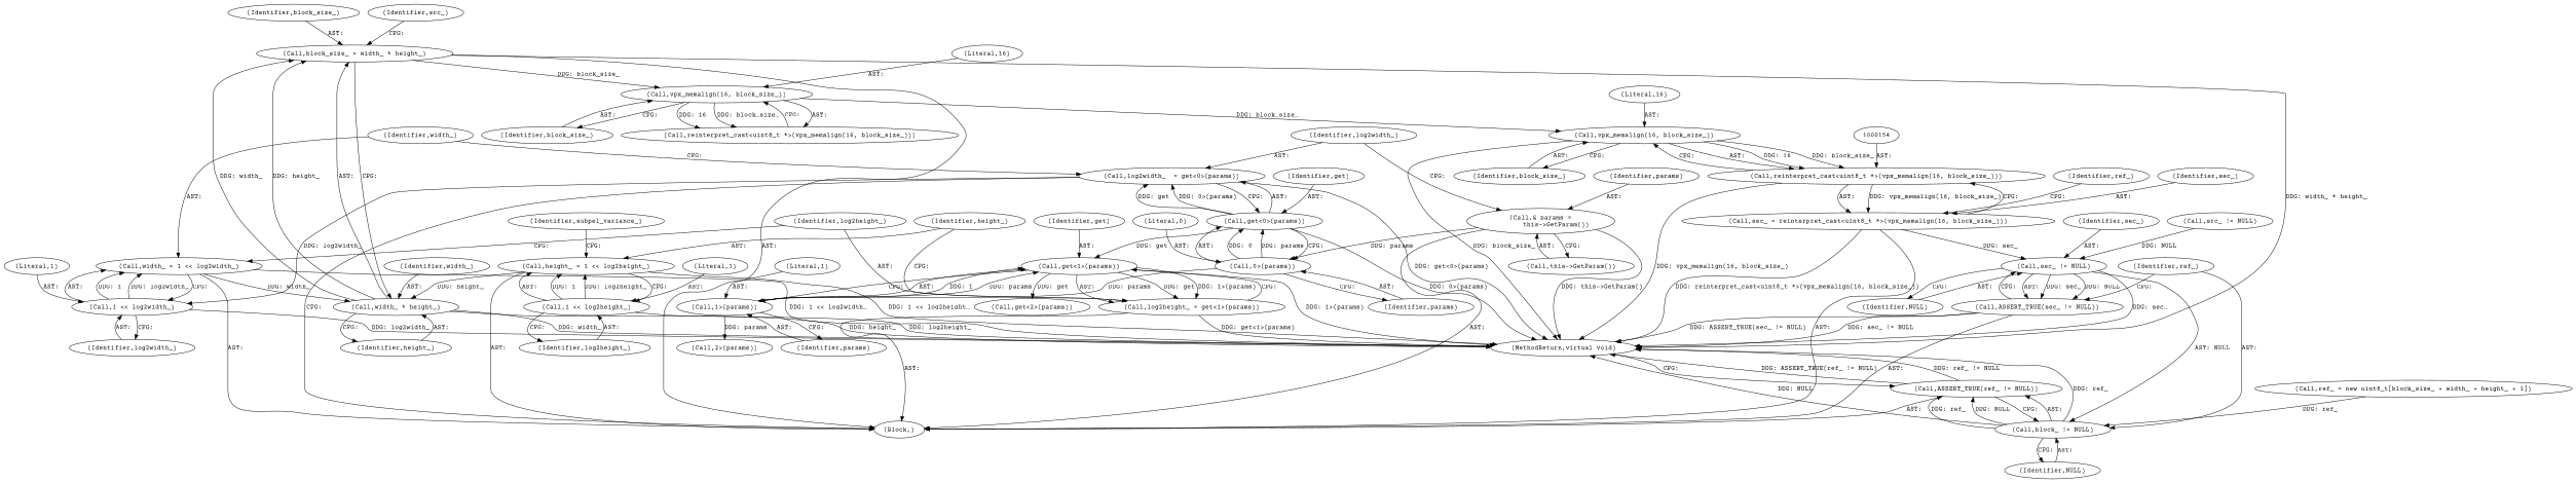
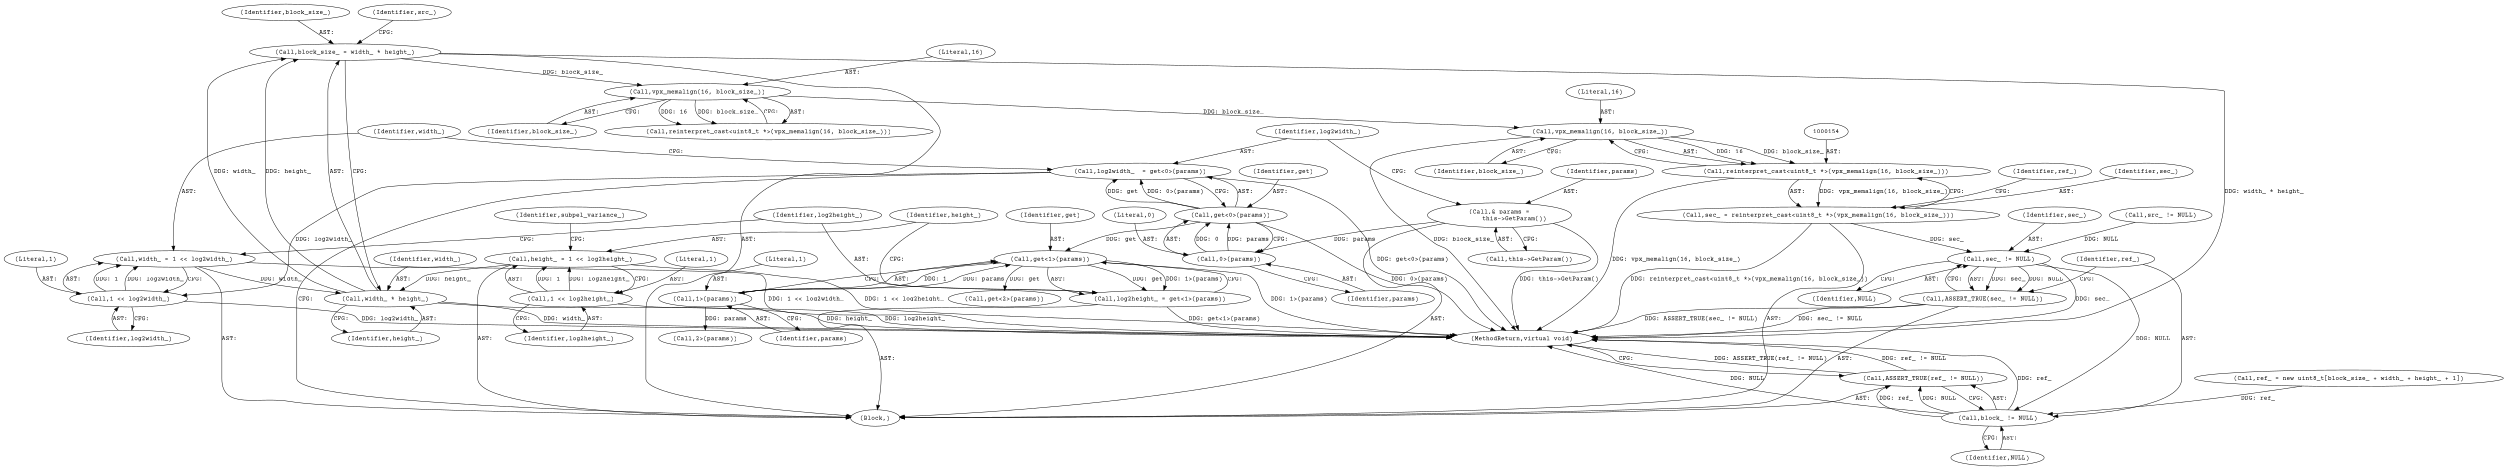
  digraph {
    fontname="Courier Prime"
    node [fontname="Courier Prime"]
    edge [fontname="Courier Prime"]
    n1 [label="(Call,vpx_memalign(16, block_size_))"]
    n2 [label="(Call,reinterpret_cast<uint8_t *>(vpx_memalign(16, block_size_)))"]
    n3 [label="(Identifier,block_size_)"]
    n4 [label="(MethodReturn,virtual void)"]
    n5 [label="(Call,sec_ = reinterpret_cast<uint8_t *>(vpx_memalign(16, block_size_)))"]
    n6 [label="(Call,ASSERT_TRUE(ref_ != NULL))"]
    n7 [label="(Call,vpx_memalign(16, block_size_))"]
    n8 [label="(Call,reinterpret_cast<uint8_t *>(vpx_memalign(16, block_size_)))"]
    n9 [label="(Identifier,block_size_)"]
    n10 [label="(Call,block_size_ = width_ * height_)"]
    n11 [label="(Call,width_ * height_)"]
    n12 [label="(Block,)"]
    n13 [label="(Identifier,height_)"]
    n14 [label="(Call,width_ = 1 << log2width_)"]
    n15 [label="(Call,1 << log2width_)"]
    n16 [label="(Identifier,log2width_)"]
    n17 [label="(Call,log2width_  = get<0>(params))"]
    n18 [label="(Call,get<0>(params))"]
    n19 [label="(Call,0>(params))"]
    n20 [label="(Call,get<1>(params))"]
    n21 [label="(Call,1>(params))"]
    n22 [label="(Identifier,params)"]
    n23 [label="(Call,log2height_ = get<1>(params))"]
    n24 [label="(Call,get<2>(params))"]
    n25 [label="(Identifier,params)"]
    n26 [label="(Call,2>(params))"]
    n27 [label="(Call,& params =\n        this->GetParam())"]
    n28 [label="(Call,this->GetParam())"]
    n29 [label="(Call,height_ = 1 << log2height_)"]
    n30 [label="(Call,1 << log2height_)"]
    n31 [label="(Identifier,log2height_)"]
    n32 [label="(Call,sec_ != NULL)"]
    n33 [label="(Call,ASSERT_TRUE(sec_ != NULL))"]
    n34 [label="(Call,block_ != NULL)"]
    n35 [label="(Identifier,NULL)"]
    n36 [label="(Identifier,NULL)"]
    n37 [label="(Identifier,height_)"]
    n38 [label="(Literal,1)"]
    n39 [label="(Identifier,params)"]
    n40 [label="(Identifier,get)"]
    n41 [label="(Identifier,block_size_)"]
    n42 [label="(Literal,0)"]
    n43 [label="(Literal,16)"]
    n44 [label="(Identifier,width_)"]
    n45 [label="(Identifier,log2height_)"]
    n46 [label="(Identifier,subpel_variance_)"]
    n47 [label="(Identifier,log2width_)"]
    n48 [label="(Identifier,ref_)"]
    n49 [label="(Identifier,sec_)"]
    n50 [label="(Call,src_ != NULL)"]
    n51 [label="(Literal,16)"]
    n52 [label="(Literal,1)"]
    n53 [label="(Identifier,width_)"]
    n54 [label="(Identifier,sec_)"]
    n55 [label="(Identifier,src_)"]
    n56 [label="(Identifier,ref_)"]
    n57 [label="(Call,ref_ = new uint8_t[block_size_ + width_ + height_ + 1])"]
    n58 [label="(Identifier,get)"]
    n59 [label="(Literal,1)"]
    1000154
    n1 -> n2 [label="AST: "]
    n1 -> n2 [label="DDG: 16"]
    n1 -> n2 [label="DDG: block_size_"]
    n1 -> n3 [label="CFG: "]
    n1 -> n4 [label="DDG: block_size_"]
    n2 -> n1 [label="CFG: "]
    n2 -> n4 [label="DDG: vpx_memalign(16, block_size_)"]
    n2 -> n5 [label="AST: "]
    n2 -> n5 [label="DDG: vpx_memalign(16, block_size_)"]
    n3 -> n1 [label="AST: "]
    n4 -> n6 [label="CFG: "]
    n5 -> n2 [label="CFG: "]
    n5 -> n4 [label="DDG: reinterpret_cast<uint8_t *>(vpx_memalign(16, block_size_))"]
    n5 -> n12 [label="AST: "]
    n5 -> n32 [label="DDG: sec_"]
    n6 -> n4 [label="DDG: ASSERT_TRUE(ref_ != NULL)"]
    n6 -> n4 [label="DDG: ref_ != NULL"]
    n6 -> n12 [label="AST: "]
    n6 -> n34 [label="CFG: "]
    n7 -> n1 [label="DDG: block_size_"]
    n7 -> n8 [label="AST: "]
    n7 -> n8 [label="DDG: 16"]
    n7 -> n8 [label="DDG: block_size_"]
    n7 -> n9 [label="CFG: "]
    n8 -> n7 [label="CFG: "]
    n9 -> n7 [label="AST: "]
    n10 -> n4 [label="DDG: width_ * height_"]
    n10 -> n7 [label="DDG: block_size_"]
    n10 -> n11 [label="CFG: "]
    n10 -> n12 [label="AST: "]
    n11 -> n4 [label="DDG: width_"]
    n11 -> n4 [label="DDG: height_"]
    n11 -> n10 [label="AST: "]
    n11 -> n10 [label="DDG: width_"]
    n11 -> n10 [label="DDG: height_"]
    n11 -> n13 [label="CFG: "]
    n13 -> n11 [label="AST: "]
    n14 -> n4 [label="DDG: 1 << log2width_"]
    n14 -> n11 [label="DDG: width_"]
    n14 -> n12 [label="AST: "]
    n14 -> n15 [label="CFG: "]
    n15 -> n4 [label="DDG: log2width_"]
    n15 -> n14 [label="AST: "]
    n15 -> n14 [label="DDG: 1"]
    n15 -> n14 [label="DDG: log2width_"]
    n15 -> n16 [label="CFG: "]
    n16 -> n15 [label="AST: "]
    n17 -> n4 [label="DDG: get<0>(params)"]
    n17 -> n12 [label="CFG: "]
    n17 -> n15 [label="DDG: log2width_"]
    n17 -> n18 [label="CFG: "]
    n18 -> n4 [label="DDG: 0>(params)"]
    n18 -> n17 [label="AST: "]
    n18 -> n17 [label="DDG: get"]
    n18 -> n17 [label="DDG: 0>(params)"]
    n18 -> n19 [label="CFG: "]
    n18 -> n20 [label="DDG: get"]
    n19 -> n18 [label="AST: "]
    n19 -> n18 [label="DDG: 0"]
    n19 -> n18 [label="DDG: params"]
-   n19 -> n21 [label="DDG: params"]
    n19 -> n22 [label="CFG: "]
    n20 -> n4 [label="DDG: 1>(params)"]
    n20 -> n21 [label="CFG: "]
    n20 -> n23 [label="AST: "]
    n20 -> n23 [label="DDG: get"]
    n20 -> n23 [label="DDG: 1>(params)"]
    n20 -> n24 [label="DDG: get"]
    n21 -> n20 [label="AST: "]
    n21 -> n20 [label="DDG: 1"]
    n21 -> n20 [label="DDG: params"]
    n21 -> n25 [label="CFG: "]
    n21 -> n26 [label="DDG: params"]
    n22 -> n19 [label="AST: "]
    n23 -> n4 [label="DDG: get<1>(params)"]
    n23 -> n12 [label="AST: "]
    n23 -> n20 [label="CFG: "]
    n25 -> n21 [label="AST: "]
    n27 -> n4 [label="DDG: this->GetParam()"]
    n27 -> n12 [label="AST: "]
    n27 -> n19 [label="DDG: params"]
    n27 -> n28 [label="CFG: "]
    n28 -> n27 [label="AST: "]
    n29 -> n4 [label="DDG: 1 << log2height_"]
    n29 -> n11 [label="DDG: height_"]
    n29 -> n12 [label="AST: "]
    n29 -> n30 [label="CFG: "]
    n30 -> n4 [label="DDG: log2height_"]
    n30 -> n29 [label="AST: "]
    n30 -> n29 [label="DDG: 1"]
    n30 -> n29 [label="DDG: log2height_"]
    n30 -> n31 [label="CFG: "]
    n31 -> n30 [label="AST: "]
    n32 -> n4 [label="DDG: sec_"]
    n32 -> n33 [label="AST: "]
    n32 -> n33 [label="DDG: sec_"]
    n32 -> n33 [label="DDG: NULL"]
-   n32 -> n34 [label="AST: NULL"]
+   n32 -> n34 [label="DDG: NULL"]
    n32 -> n35 [label="CFG: "]
    n33 -> n4 [label="DDG: ASSERT_TRUE(sec_ != NULL)"]
    n33 -> n4 [label="DDG: sec_ != NULL"]
    n33 -> n12 [label="AST: "]
    n33 -> n32 [label="CFG: "]
    n34 -> n4 [label="DDG: ref_"]
    n34 -> n4 [label="DDG: NULL"]
    n34 -> n6 [label="AST: "]
    n34 -> n6 [label="DDG: ref_"]
    n34 -> n6 [label="DDG: NULL"]
    n34 -> n36 [label="CFG: "]
    n35 -> n32 [label="AST: "]
    n36 -> n34 [label="AST: "]
    n37 -> n23 [label="CFG: "]
    n37 -> n29 [label="AST: "]
    n38 -> n30 [label="AST: "]
    n39 -> n27 [label="AST: "]
    n40 -> n18 [label="AST: "]
    n41 -> n10 [label="AST: "]
    n42 -> n19 [label="AST: "]
    n43 -> n1 [label="AST: "]
    n44 -> n11 [label="AST: "]
    n45 -> n14 [label="CFG: "]
    n45 -> n23 [label="AST: "]
    n46 -> n29 [label="CFG: "]
    n47 -> n17 [label="AST: "]
    n47 -> n27 [label="CFG: "]
    n48 -> n5 [label="CFG: "]
    n49 -> n32 [label="AST: "]
    n50 -> n32 [label="DDG: NULL"]
    n51 -> n7 [label="AST: "]
    n52 -> n15 [label="AST: "]
    n53 -> n14 [label="AST: "]
    n53 -> n17 [label="CFG: "]
    n54 -> n5 [label="AST: "]
    n55 -> n10 [label="CFG: "]
    n56 -> n33 [label="CFG: "]
    n56 -> n34 [label="AST: "]
    n57 -> n34 [label="DDG: ref_"]
    n58 -> n20 [label="AST: "]
    n59 -> n21 [label="AST: "]
    1000154 -> n2 [label="AST: "]
  }
